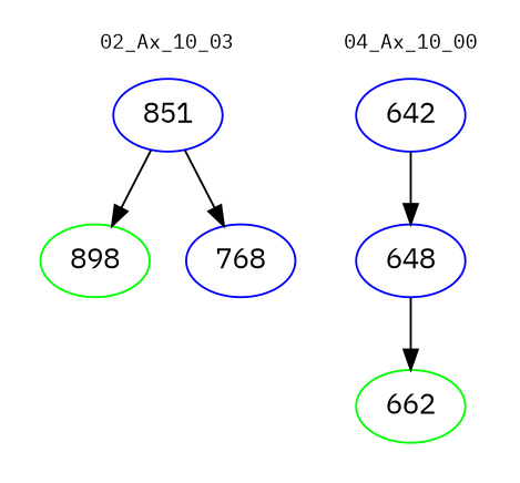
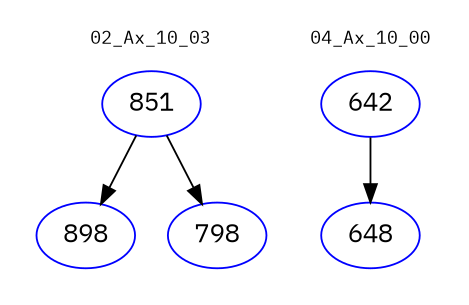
  digraph {
    fontname="IBM Plex Mono"
    node [color=blue fontname="IBM Plex Mono"]
    edge [color=black fontname="IBM Plex Mono"]
    n1 [label=851]
-   n2 [color=green label=898]
-   n3 [label=768]
+   n2 [label=898]
+   n3 [label=798]
    n4 [label=648]
    n5 [label=642]
-   n6 [color=green label=662]
    subgraph cluster_1 {
      color=white
      fontsize=10
      label="02_Ax_10_03"
      n1
      n2
      n3
    }
    subgraph cluster_2 {
      color=white
      fontsize=10
      label="04_Ax_10_00"
      n4
      n5
-     n6
    }
    n1 -> n2
    n1 -> n3
-   n4 -> n6
    n5 -> n4
  }
